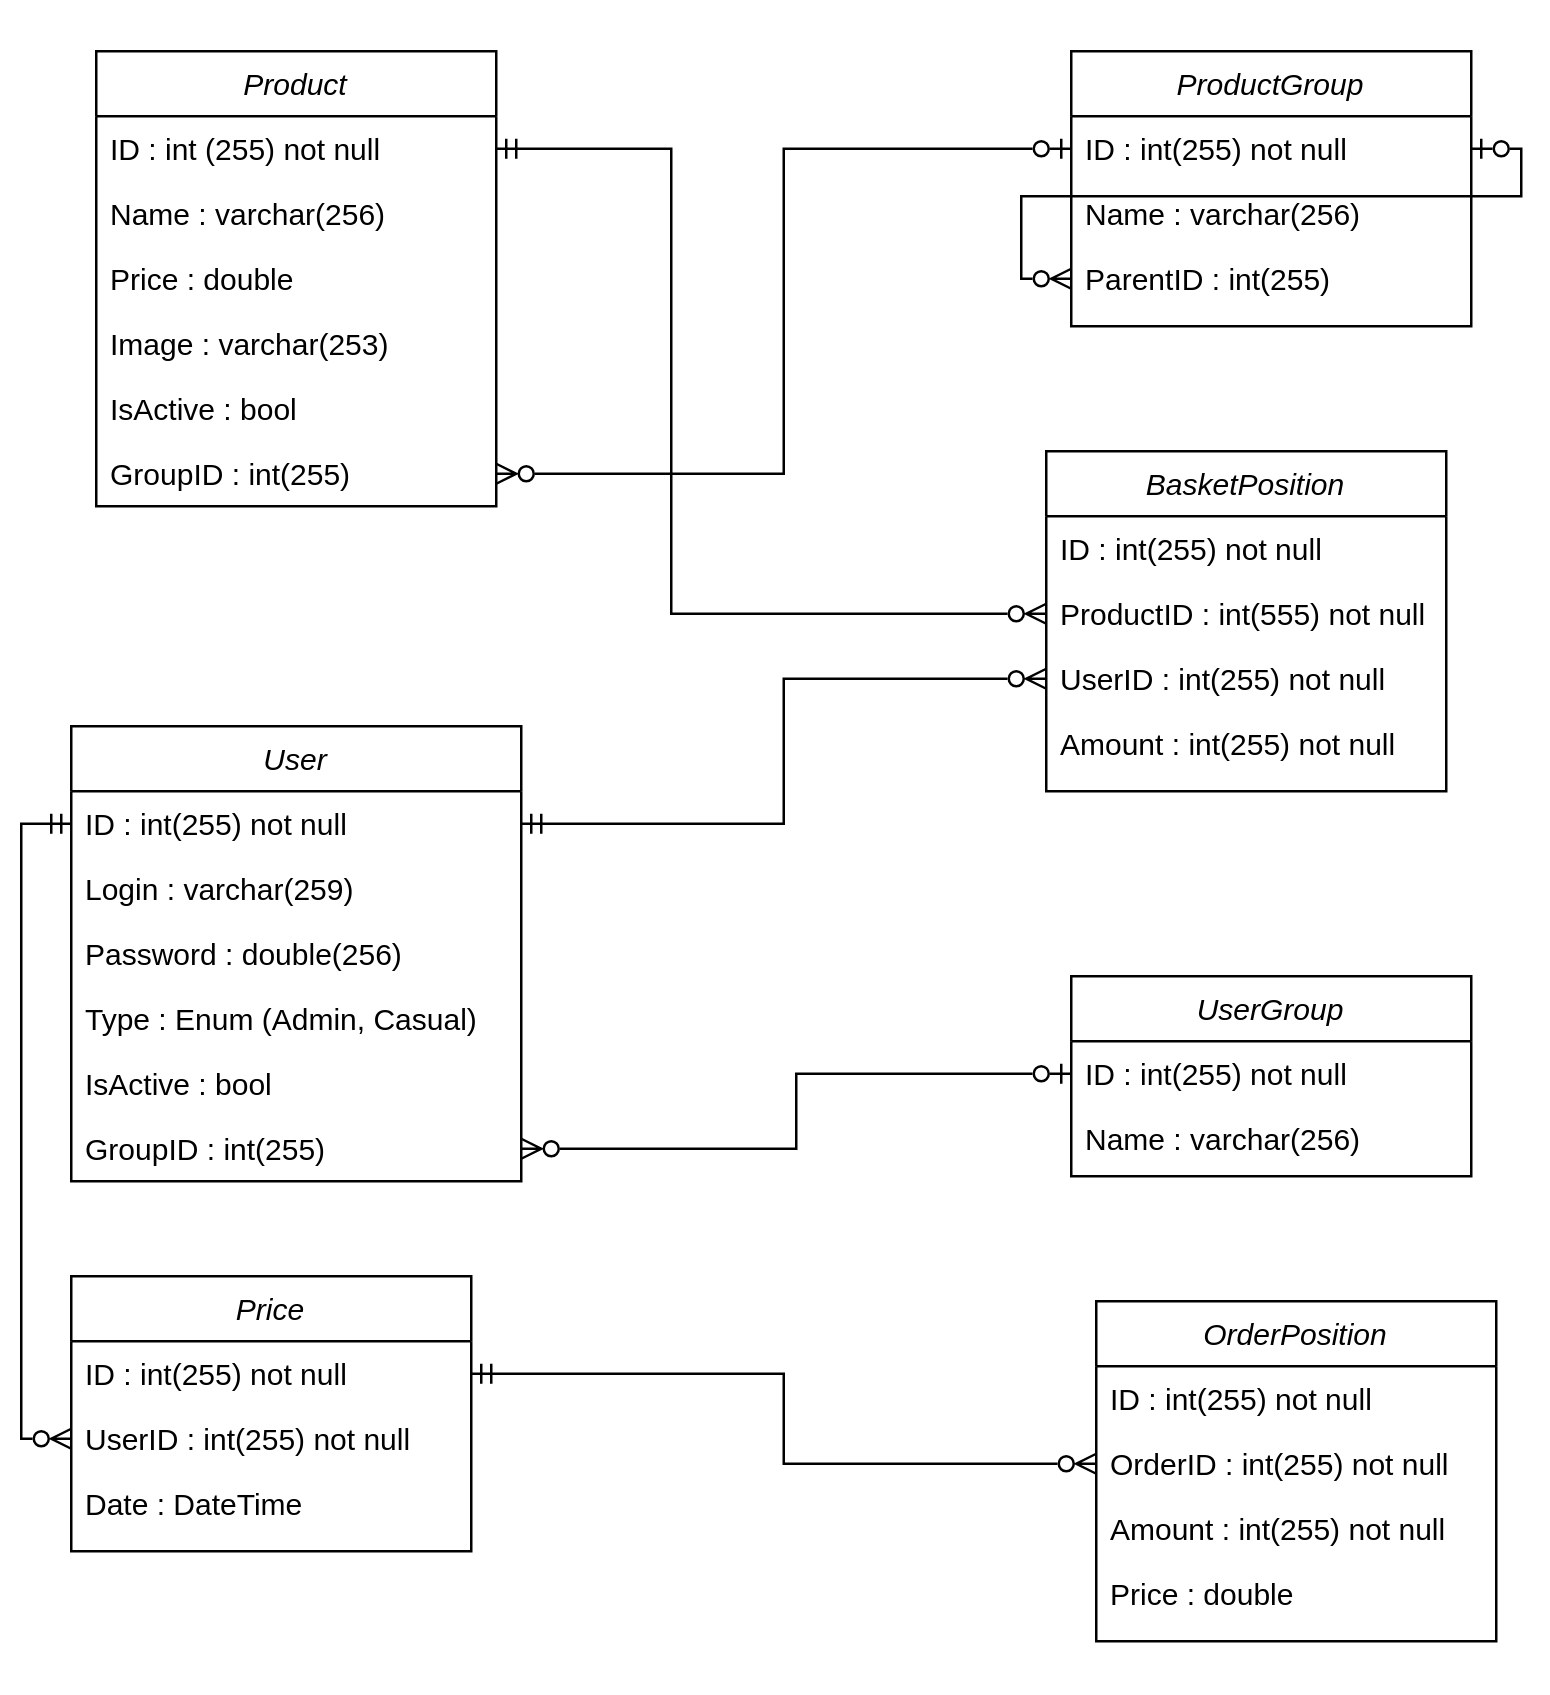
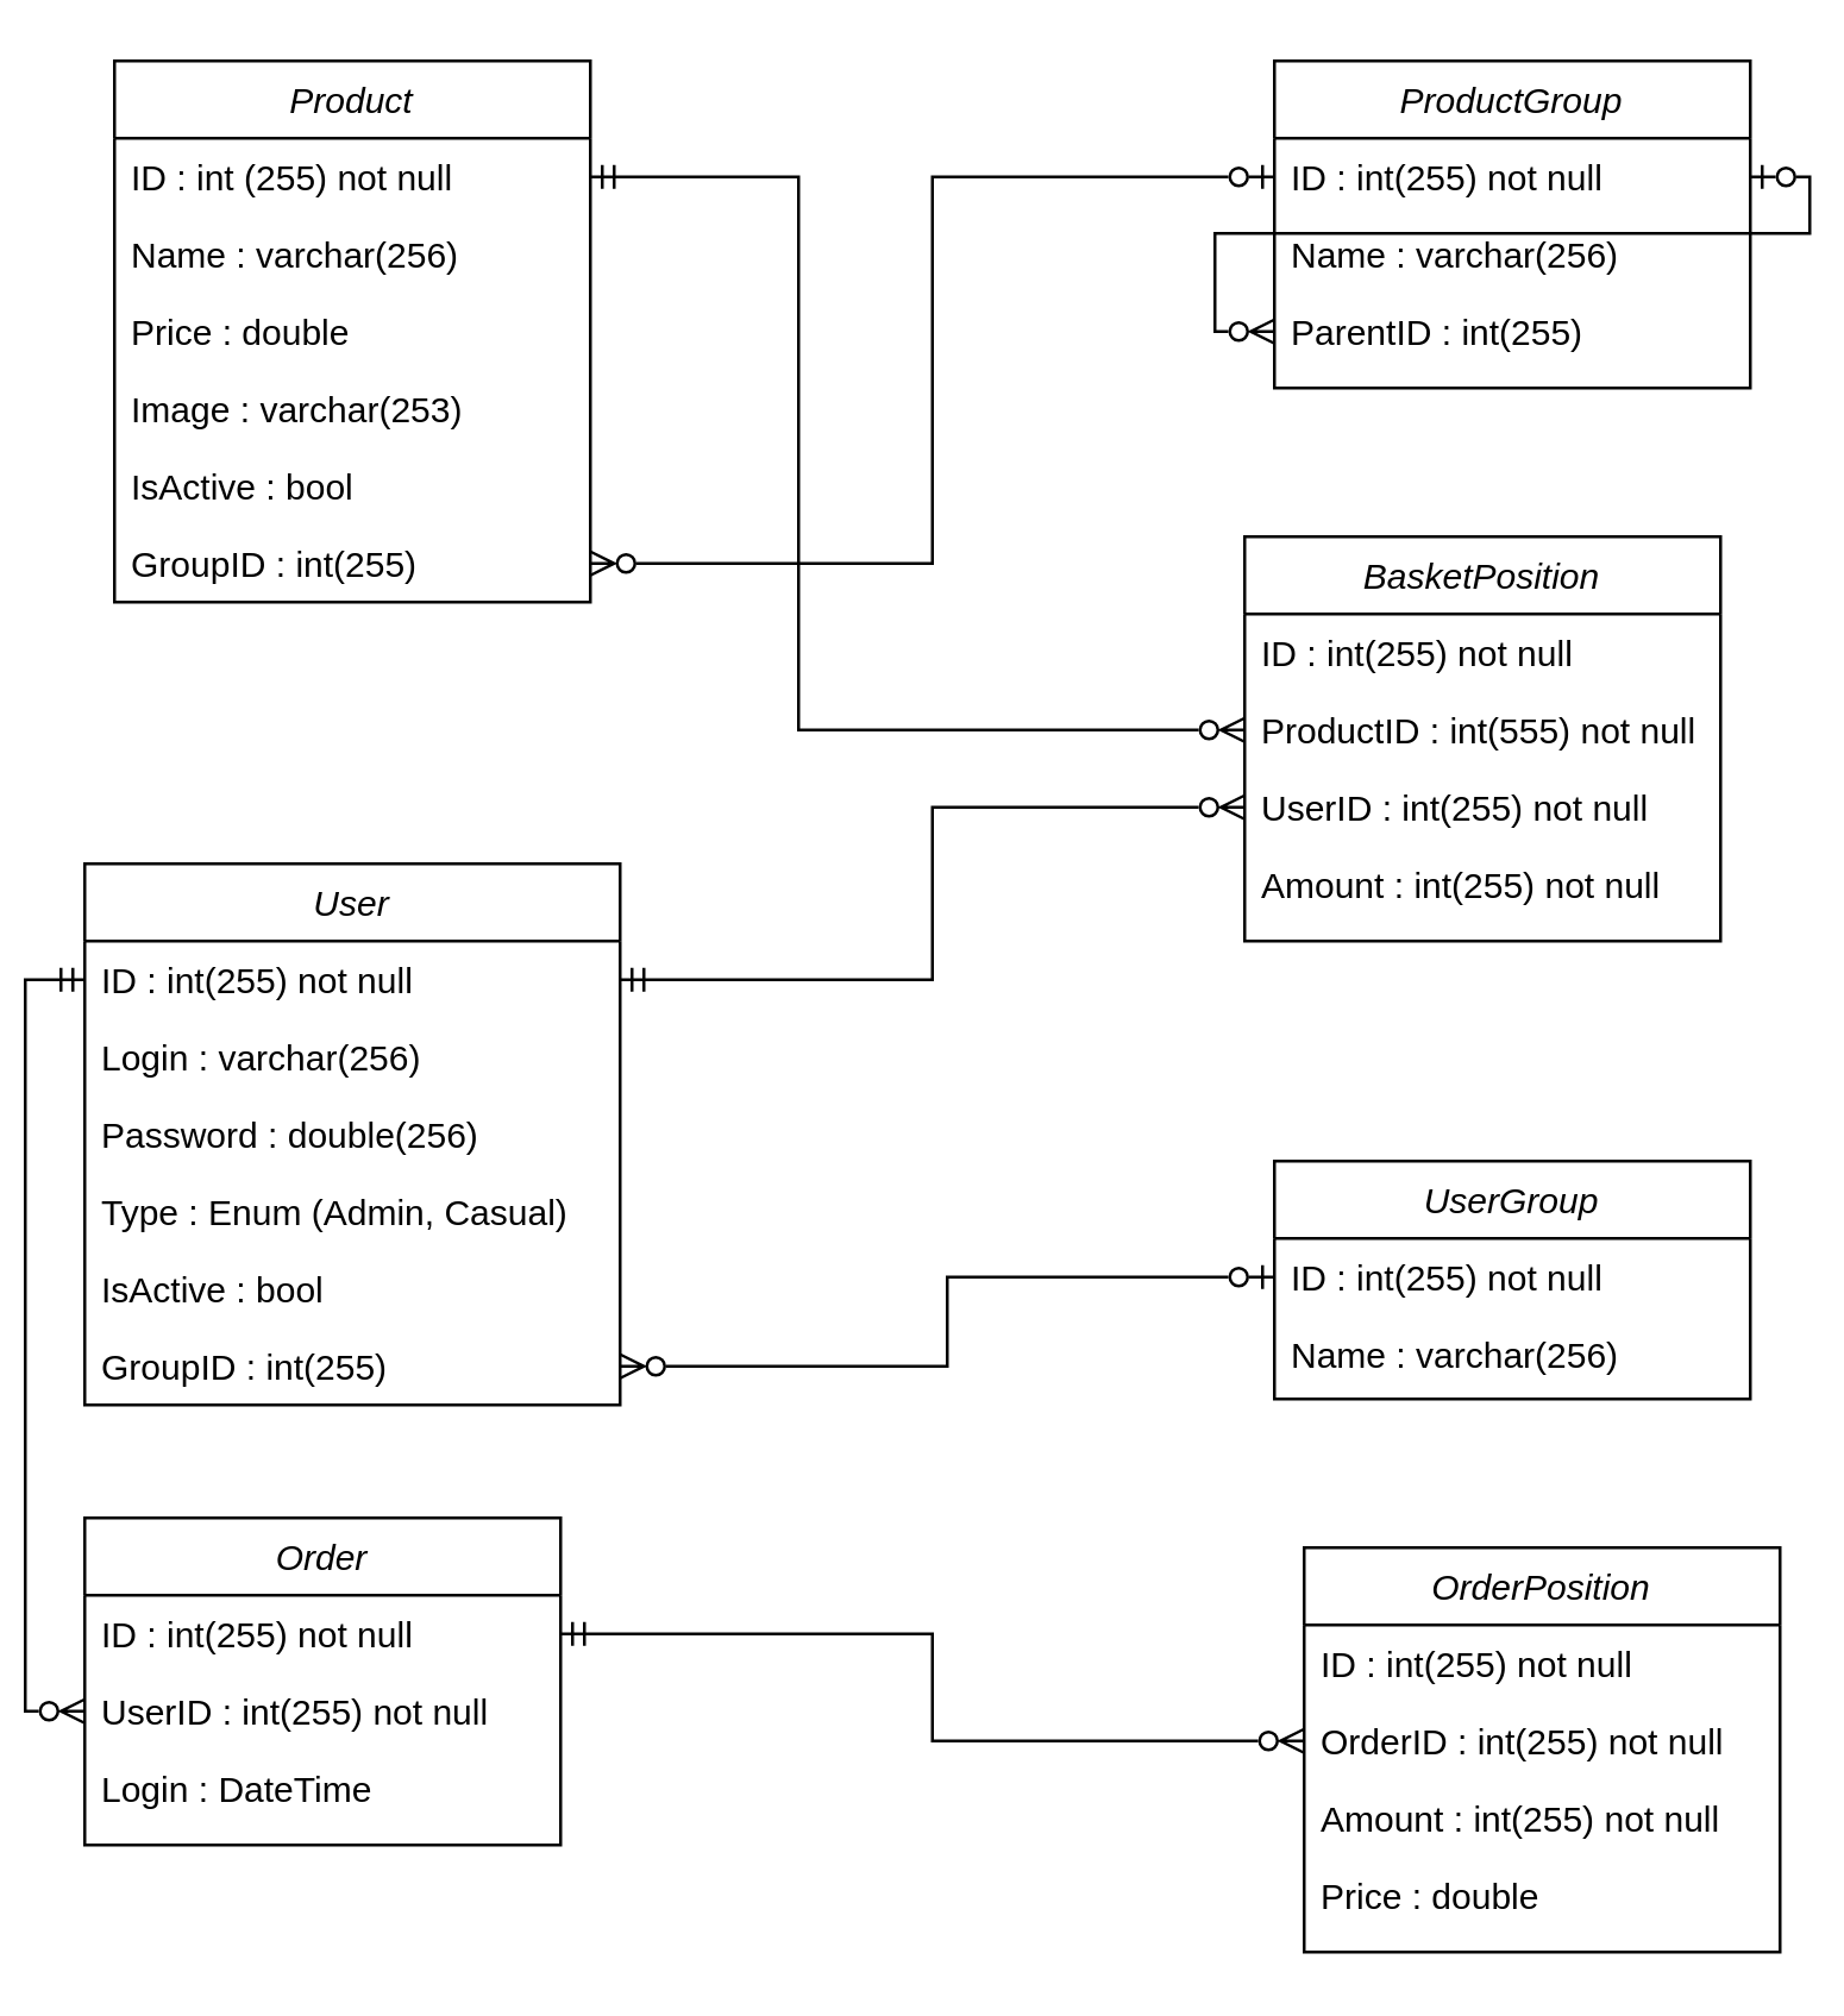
  <mxCell id="0" />
  <mxCell id="1" parent="0" />
  <mxCell id="2" value="Product" style="swimlane;fontStyle=2;align=center;verticalAlign=top;childLayout=stackLayout;horizontal=1;startSize=26;horizontalStack=0;resizeParent=1;resizeLast=0;collapsible=1;marginBottom=0;rounded=0;shadow=0;strokeWidth=1;" parent="1" vertex="1"><mxGeometry x="30" y="20" width="160" height="182" as="geometry"><mxRectangle x="230" y="140" width="160" height="26" as="alternateBounds" /></mxGeometry></mxCell>
  <mxCell id="3" value="ID : int (255) not null" style="text;align=left;verticalAlign=top;spacingLeft=4;spacingRight=4;overflow=hidden;rotatable=0;points=[[0,0.5],[1,0.5]];portConstraint=eastwest;" parent="2" vertex="1"><mxGeometry y="26" width="160" height="26" as="geometry" /></mxCell>
  <mxCell id="4" value="Name : varchar(256)" style="text;align=left;verticalAlign=top;spacingLeft=4;spacingRight=4;overflow=hidden;rotatable=0;points=[[0,0.5],[1,0.5]];portConstraint=eastwest;rounded=0;shadow=0;html=0;" parent="2" vertex="1"><mxGeometry y="52" width="160" height="26" as="geometry" /></mxCell>
  <mxCell id="5" value="Price : double" style="text;align=left;verticalAlign=top;spacingLeft=4;spacingRight=4;overflow=hidden;rotatable=0;points=[[0,0.5],[1,0.5]];portConstraint=eastwest;rounded=0;shadow=0;html=0;" parent="2" vertex="1"><mxGeometry y="78" width="160" height="26" as="geometry" /></mxCell>
  <mxCell id="6" value="Image : varchar(253)" style="text;align=left;verticalAlign=top;spacingLeft=4;spacingRight=4;overflow=hidden;rotatable=0;points=[[0,0.5],[1,0.5]];portConstraint=eastwest;rounded=0;shadow=0;html=0;" vertex="1" parent="2"><mxGeometry y="104" width="160" height="26" as="geometry" /></mxCell>
  <mxCell id="7" value="IsActive : bool" style="text;align=left;verticalAlign=top;spacingLeft=4;spacingRight=4;overflow=hidden;rotatable=0;points=[[0,0.5],[1,0.5]];portConstraint=eastwest;rounded=0;shadow=0;html=0;" vertex="1" parent="2"><mxGeometry y="130" width="160" height="26" as="geometry" /></mxCell>
  <mxCell id="8" value="GroupID : int(255)" style="text;align=left;verticalAlign=top;spacingLeft=4;spacingRight=4;overflow=hidden;rotatable=0;points=[[0,0.5],[1,0.5]];portConstraint=eastwest;rounded=0;shadow=0;html=0;" vertex="1" parent="2"><mxGeometry y="156" width="160" height="26" as="geometry" /></mxCell>
  <mxCell id="9" value="ProductGroup&#10;" style="swimlane;fontStyle=2;align=center;verticalAlign=top;childLayout=stackLayout;horizontal=1;startSize=26;horizontalStack=0;resizeParent=1;resizeLast=0;collapsible=1;marginBottom=0;rounded=0;shadow=0;strokeWidth=1;" vertex="1" parent="1"><mxGeometry x="420" y="20" width="160" height="110" as="geometry"><mxRectangle x="230" y="140" width="160" height="26" as="alternateBounds" /></mxGeometry></mxCell>
  <mxCell id="10" value="ID : int(255) not null" style="text;align=left;verticalAlign=top;spacingLeft=4;spacingRight=4;overflow=hidden;rotatable=0;points=[[0,0.5],[1,0.5]];portConstraint=eastwest;" vertex="1" parent="9"><mxGeometry y="26" width="160" height="26" as="geometry" /></mxCell>
  <mxCell id="11" value="Name : varchar(256)" style="text;align=left;verticalAlign=top;spacingLeft=4;spacingRight=4;overflow=hidden;rotatable=0;points=[[0,0.5],[1,0.5]];portConstraint=eastwest;rounded=0;shadow=0;html=0;" vertex="1" parent="9"><mxGeometry y="52" width="160" height="26" as="geometry" /></mxCell>
  <mxCell id="12" style="edgeStyle=orthogonalEdgeStyle;rounded=0;orthogonalLoop=1;jettySize=auto;html=1;entryX=1;entryY=0.5;entryDx=0;entryDy=0;endArrow=ERzeroToOne;endFill=0;startArrow=ERzeroToMany;startFill=0;" edge="1" parent="9" source="13" target="10"><mxGeometry relative="1" as="geometry" /></mxCell>
  <mxCell id="13" value="ParentID : int(255)" style="text;align=left;verticalAlign=top;spacingLeft=4;spacingRight=4;overflow=hidden;rotatable=0;points=[[0,0.5],[1,0.5]];portConstraint=eastwest;rounded=0;shadow=0;html=0;" vertex="1" parent="9"><mxGeometry y="78" width="160" height="26" as="geometry" /></mxCell>
  <mxCell id="14" value="User&#10;" style="swimlane;fontStyle=2;align=center;verticalAlign=top;childLayout=stackLayout;horizontal=1;startSize=26;horizontalStack=0;resizeParent=1;resizeLast=0;collapsible=1;marginBottom=0;rounded=0;shadow=0;strokeWidth=1;" vertex="1" parent="1"><mxGeometry x="20" y="290" width="180" height="182" as="geometry"><mxRectangle x="230" y="140" width="160" height="26" as="alternateBounds" /></mxGeometry></mxCell>
  <mxCell id="15" value="ID : int(255) not null" style="text;align=left;verticalAlign=top;spacingLeft=4;spacingRight=4;overflow=hidden;rotatable=0;points=[[0,0.5],[1,0.5]];portConstraint=eastwest;" vertex="1" parent="14"><mxGeometry y="26" width="180" height="26" as="geometry" /></mxCell>
- <mxCell id="16" value="Login : varchar(259)&#10;" style="text;align=left;verticalAlign=top;spacingLeft=4;spacingRight=4;overflow=hidden;rotatable=0;points=[[0,0.5],[1,0.5]];portConstraint=eastwest;rounded=0;shadow=0;html=0;" vertex="1" parent="14"><mxGeometry y="52" width="180" height="26" as="geometry" /></mxCell>
+ <mxCell id="16" value="Login : varchar(256)&#10;" style="text;align=left;verticalAlign=top;spacingLeft=4;spacingRight=4;overflow=hidden;rotatable=0;points=[[0,0.5],[1,0.5]];portConstraint=eastwest;rounded=0;shadow=0;html=0;" vertex="1" parent="14"><mxGeometry y="52" width="180" height="26" as="geometry" /></mxCell>
  <mxCell id="17" value="Password : double(256)" style="text;align=left;verticalAlign=top;spacingLeft=4;spacingRight=4;overflow=hidden;rotatable=0;points=[[0,0.5],[1,0.5]];portConstraint=eastwest;rounded=0;shadow=0;html=0;" vertex="1" parent="14"><mxGeometry y="78" width="180" height="26" as="geometry" /></mxCell>
  <mxCell id="18" value="Type : Enum (Admin, Casual)" style="text;align=left;verticalAlign=top;spacingLeft=4;spacingRight=4;overflow=hidden;rotatable=0;points=[[0,0.5],[1,0.5]];portConstraint=eastwest;rounded=0;shadow=0;html=0;" vertex="1" parent="14"><mxGeometry y="104" width="180" height="26" as="geometry" /></mxCell>
  <mxCell id="19" value="IsActive : bool" style="text;align=left;verticalAlign=top;spacingLeft=4;spacingRight=4;overflow=hidden;rotatable=0;points=[[0,0.5],[1,0.5]];portConstraint=eastwest;rounded=0;shadow=0;html=0;" vertex="1" parent="14"><mxGeometry y="130" width="180" height="26" as="geometry" /></mxCell>
  <mxCell id="20" value="GroupID : int(255)" style="text;align=left;verticalAlign=top;spacingLeft=4;spacingRight=4;overflow=hidden;rotatable=0;points=[[0,0.5],[1,0.5]];portConstraint=eastwest;rounded=0;shadow=0;html=0;" vertex="1" parent="14"><mxGeometry y="156" width="180" height="26" as="geometry" /></mxCell>
  <mxCell id="21" value="UserGroup&#10;" style="swimlane;fontStyle=2;align=center;verticalAlign=top;childLayout=stackLayout;horizontal=1;startSize=26;horizontalStack=0;resizeParent=1;resizeLast=0;collapsible=1;marginBottom=0;rounded=0;shadow=0;strokeWidth=1;" vertex="1" parent="1"><mxGeometry x="420" y="390" width="160" height="80" as="geometry"><mxRectangle x="230" y="140" width="160" height="26" as="alternateBounds" /></mxGeometry></mxCell>
  <mxCell id="22" value="ID : int(255) not null" style="text;align=left;verticalAlign=top;spacingLeft=4;spacingRight=4;overflow=hidden;rotatable=0;points=[[0,0.5],[1,0.5]];portConstraint=eastwest;" vertex="1" parent="21"><mxGeometry y="26" width="160" height="26" as="geometry" /></mxCell>
  <mxCell id="23" value="Name : varchar(256)" style="text;align=left;verticalAlign=top;spacingLeft=4;spacingRight=4;overflow=hidden;rotatable=0;points=[[0,0.5],[1,0.5]];portConstraint=eastwest;rounded=0;shadow=0;html=0;" vertex="1" parent="21"><mxGeometry y="52" width="160" height="26" as="geometry" /></mxCell>
- <mxCell id="24" value="Price" style="swimlane;fontStyle=2;align=center;verticalAlign=top;childLayout=stackLayout;horizontal=1;startSize=26;horizontalStack=0;resizeParent=1;resizeLast=0;collapsible=1;marginBottom=0;rounded=0;shadow=0;strokeWidth=1;" vertex="1" parent="1"><mxGeometry x="20" y="510" width="160" height="110" as="geometry"><mxRectangle x="230" y="140" width="160" height="26" as="alternateBounds" /></mxGeometry></mxCell>
+ <mxCell id="24" value="Order" style="swimlane;fontStyle=2;align=center;verticalAlign=top;childLayout=stackLayout;horizontal=1;startSize=26;horizontalStack=0;resizeParent=1;resizeLast=0;collapsible=1;marginBottom=0;rounded=0;shadow=0;strokeWidth=1;" vertex="1" parent="1"><mxGeometry x="20" y="510" width="160" height="110" as="geometry"><mxRectangle x="230" y="140" width="160" height="26" as="alternateBounds" /></mxGeometry></mxCell>
  <mxCell id="25" value="ID : int(255) not null" style="text;align=left;verticalAlign=top;spacingLeft=4;spacingRight=4;overflow=hidden;rotatable=0;points=[[0,0.5],[1,0.5]];portConstraint=eastwest;" vertex="1" parent="24"><mxGeometry y="26" width="160" height="26" as="geometry" /></mxCell>
  <mxCell id="26" value="UserID : int(255) not null" style="text;align=left;verticalAlign=top;spacingLeft=4;spacingRight=4;overflow=hidden;rotatable=0;points=[[0,0.5],[1,0.5]];portConstraint=eastwest;rounded=0;shadow=0;html=0;" vertex="1" parent="24"><mxGeometry y="52" width="160" height="26" as="geometry" /></mxCell>
- <mxCell id="27" value="Date : DateTime" style="text;align=left;verticalAlign=top;spacingLeft=4;spacingRight=4;overflow=hidden;rotatable=0;points=[[0,0.5],[1,0.5]];portConstraint=eastwest;rounded=0;shadow=0;html=0;" vertex="1" parent="24"><mxGeometry y="78" width="160" height="26" as="geometry" /></mxCell>
+ <mxCell id="27" value="Login : DateTime" style="text;align=left;verticalAlign=top;spacingLeft=4;spacingRight=4;overflow=hidden;rotatable=0;points=[[0,0.5],[1,0.5]];portConstraint=eastwest;rounded=0;shadow=0;html=0;" vertex="1" parent="24"><mxGeometry y="78" width="160" height="26" as="geometry" /></mxCell>
  <mxCell id="28" value="OrderPosition" style="swimlane;fontStyle=2;align=center;verticalAlign=top;childLayout=stackLayout;horizontal=1;startSize=26;horizontalStack=0;resizeParent=1;resizeLast=0;collapsible=1;marginBottom=0;rounded=0;shadow=0;strokeWidth=1;" vertex="1" parent="1"><mxGeometry x="430" y="520" width="160" height="136" as="geometry"><mxRectangle x="230" y="140" width="160" height="26" as="alternateBounds" /></mxGeometry></mxCell>
  <mxCell id="29" value="ID : int(255) not null" style="text;align=left;verticalAlign=top;spacingLeft=4;spacingRight=4;overflow=hidden;rotatable=0;points=[[0,0.5],[1,0.5]];portConstraint=eastwest;" vertex="1" parent="28"><mxGeometry y="26" width="160" height="26" as="geometry" /></mxCell>
  <mxCell id="30" value="OrderID : int(255) not null" style="text;align=left;verticalAlign=top;spacingLeft=4;spacingRight=4;overflow=hidden;rotatable=0;points=[[0,0.5],[1,0.5]];portConstraint=eastwest;rounded=0;shadow=0;html=0;" vertex="1" parent="28"><mxGeometry y="52" width="160" height="26" as="geometry" /></mxCell>
  <mxCell id="31" value="Amount : int(255) not null" style="text;align=left;verticalAlign=top;spacingLeft=4;spacingRight=4;overflow=hidden;rotatable=0;points=[[0,0.5],[1,0.5]];portConstraint=eastwest;rounded=0;shadow=0;html=0;" vertex="1" parent="28"><mxGeometry y="78" width="160" height="26" as="geometry" /></mxCell>
  <mxCell id="32" value="Price : double" style="text;align=left;verticalAlign=top;spacingLeft=4;spacingRight=4;overflow=hidden;rotatable=0;points=[[0,0.5],[1,0.5]];portConstraint=eastwest;rounded=0;shadow=0;html=0;" vertex="1" parent="28"><mxGeometry y="104" width="160" height="26" as="geometry" /></mxCell>
  <mxCell id="33" value="BasketPosition" style="swimlane;fontStyle=2;align=center;verticalAlign=top;childLayout=stackLayout;horizontal=1;startSize=26;horizontalStack=0;resizeParent=1;resizeLast=0;collapsible=1;marginBottom=0;rounded=0;shadow=0;strokeWidth=1;" vertex="1" parent="1"><mxGeometry x="410" y="180" width="160" height="136" as="geometry"><mxRectangle x="230" y="140" width="160" height="26" as="alternateBounds" /></mxGeometry></mxCell>
  <mxCell id="34" value="ID : int(255) not null" style="text;align=left;verticalAlign=top;spacingLeft=4;spacingRight=4;overflow=hidden;rotatable=0;points=[[0,0.5],[1,0.5]];portConstraint=eastwest;" vertex="1" parent="33"><mxGeometry y="26" width="160" height="26" as="geometry" /></mxCell>
  <mxCell id="35" value="ProductID : int(555) not null" style="text;align=left;verticalAlign=top;spacingLeft=4;spacingRight=4;overflow=hidden;rotatable=0;points=[[0,0.5],[1,0.5]];portConstraint=eastwest;rounded=0;shadow=0;html=0;" vertex="1" parent="33"><mxGeometry y="52" width="160" height="26" as="geometry" /></mxCell>
  <mxCell id="36" value="UserID : int(255) not null" style="text;align=left;verticalAlign=top;spacingLeft=4;spacingRight=4;overflow=hidden;rotatable=0;points=[[0,0.5],[1,0.5]];portConstraint=eastwest;rounded=0;shadow=0;html=0;" vertex="1" parent="33"><mxGeometry y="78" width="160" height="26" as="geometry" /></mxCell>
  <mxCell id="37" value="Amount : int(255) not null" style="text;align=left;verticalAlign=top;spacingLeft=4;spacingRight=4;overflow=hidden;rotatable=0;points=[[0,0.5],[1,0.5]];portConstraint=eastwest;rounded=0;shadow=0;html=0;" vertex="1" parent="33"><mxGeometry y="104" width="160" height="26" as="geometry" /></mxCell>
  <mxCell id="38" style="edgeStyle=orthogonalEdgeStyle;rounded=0;orthogonalLoop=1;jettySize=auto;html=1;exitX=0;exitY=0.5;exitDx=0;exitDy=0;entryX=0;entryY=0.5;entryDx=0;entryDy=0;endArrow=ERmandOne;endFill=0;startArrow=ERzeroToMany;startFill=0;" edge="1" parent="1" source="26" target="15"><mxGeometry relative="1" as="geometry" /></mxCell>
  <mxCell id="39" style="edgeStyle=orthogonalEdgeStyle;rounded=0;orthogonalLoop=1;jettySize=auto;html=1;exitX=1;exitY=0.5;exitDx=0;exitDy=0;entryX=0;entryY=0.5;entryDx=0;entryDy=0;endArrow=ERzeroToOne;endFill=0;startArrow=ERzeroToMany;startFill=0;" edge="1" parent="1" source="20" target="22"><mxGeometry relative="1" as="geometry" /></mxCell>
  <mxCell id="40" style="edgeStyle=orthogonalEdgeStyle;rounded=0;orthogonalLoop=1;jettySize=auto;html=1;endArrow=ERmandOne;endFill=0;startArrow=ERzeroToMany;startFill=0;" edge="1" parent="1" source="30" target="25"><mxGeometry relative="1" as="geometry" /></mxCell>
  <mxCell id="41" style="edgeStyle=orthogonalEdgeStyle;rounded=0;orthogonalLoop=1;jettySize=auto;html=1;endArrow=ERmandOne;endFill=0;startArrow=ERzeroToMany;startFill=0;" edge="1" parent="1" source="35" target="3"><mxGeometry relative="1" as="geometry"><mxPoint x="200" y="50" as="targetPoint" /><Array as="points"><mxPoint x="260" y="245" /><mxPoint x="260" y="59" /></Array></mxGeometry></mxCell>
  <mxCell id="42" style="edgeStyle=orthogonalEdgeStyle;rounded=0;orthogonalLoop=1;jettySize=auto;html=1;exitX=0;exitY=0.5;exitDx=0;exitDy=0;endArrow=ERmandOne;endFill=0;startArrow=ERzeroToMany;startFill=0;" edge="1" parent="1" source="36" target="15"><mxGeometry relative="1" as="geometry" /></mxCell>
  <mxCell id="43" style="edgeStyle=orthogonalEdgeStyle;rounded=0;orthogonalLoop=1;jettySize=auto;html=1;exitX=1;exitY=0.5;exitDx=0;exitDy=0;entryX=0;entryY=0.5;entryDx=0;entryDy=0;strokeColor=default;endArrow=ERzeroToOne;endFill=0;startArrow=ERzeroToMany;startFill=0;" edge="1" parent="1" source="8" target="10"><mxGeometry relative="1" as="geometry" /></mxCell>
